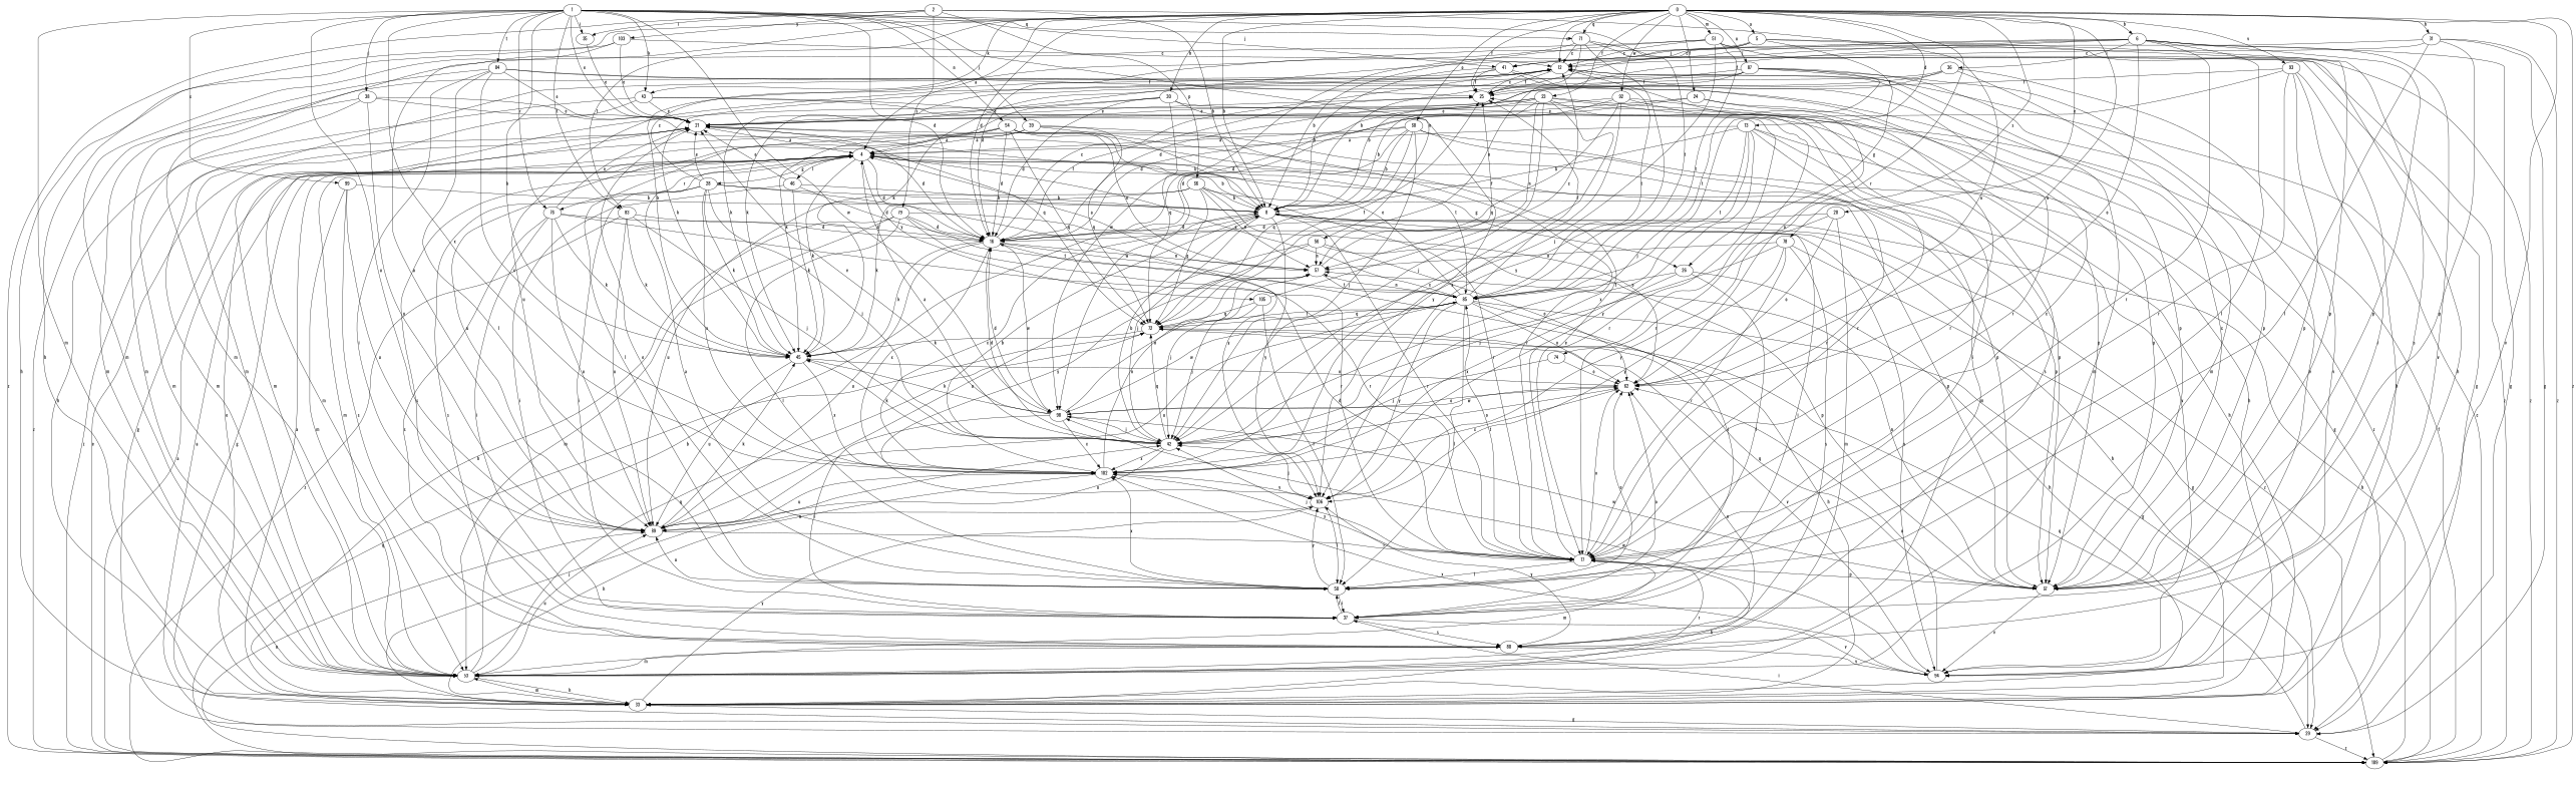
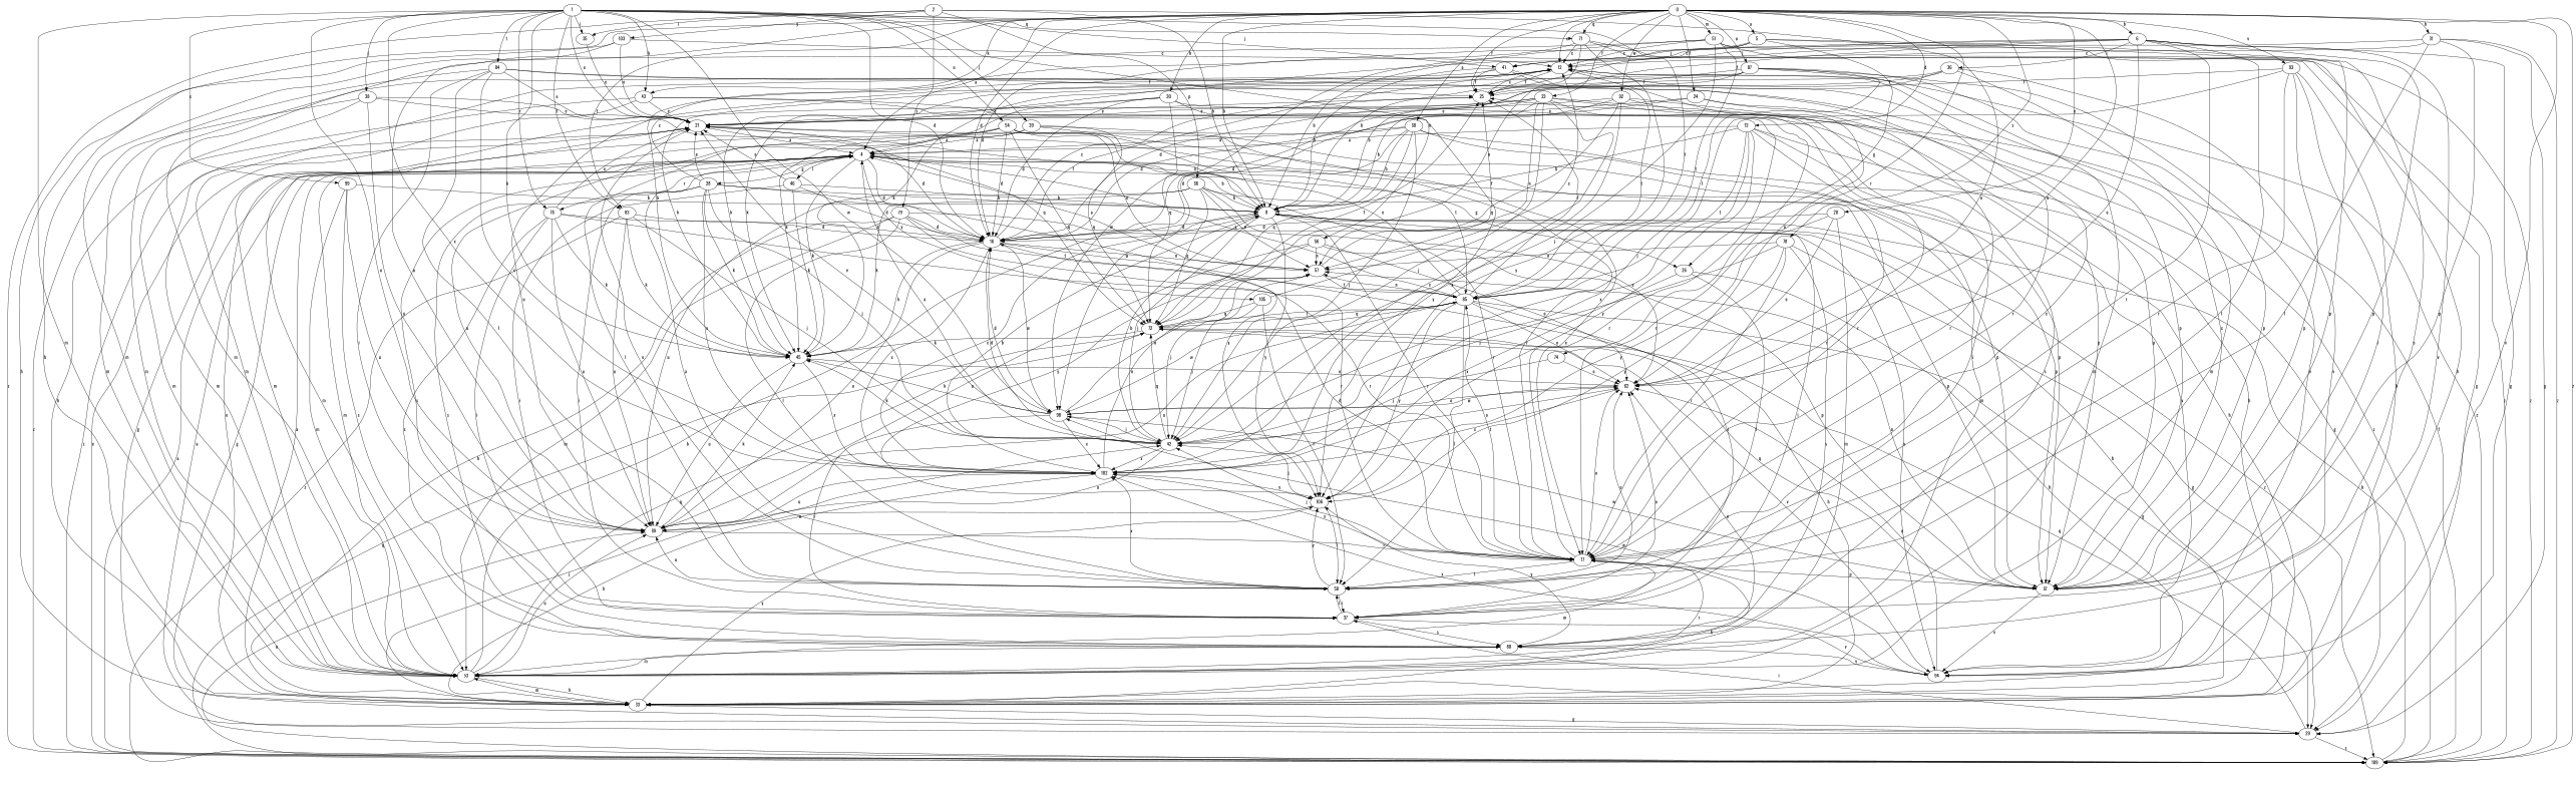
  strict digraph {
    fontname=Oswald
    node [fontname=Oswald]
    edge [fontname=Oswald]
    n1 [label=5]
    0
    4
    6
    8
    12
    13
    16
    20
    23
    24
    25
    30
    31
    33
    43
    51
    60
    62
    71
    74
    78
    83
    87
    89
    93
    94
    n28 [label=92]
    109
    41
    45
    26
    67
    80
    53
    76
    28
    29
    46
    77
    105
    98
    36
    50
    102
    37
    42
    106
    85
    57
    21
    72
    1
    35
    38
    39
    54
    56
    84
    99
    2
    66
    79
    103
    n1 -> 12 [label=c]
    n1 -> 41 [label=j]
    n1 -> 45 [label=k]
    n1 -> 26 [label=g]
    n1 -> 67 [label=p]
    n1 -> 80 [label=s]
    0 -> n1 [label=a]
    0 -> 4 [label=a]
    0 -> 6 [label=b]
    0 -> 8 [label=b]
    0 -> 12 [label=c]
    0 -> 13 [label=d]
    0 -> 16 [label=d]
    0 -> 20 [label=e]
    0 -> 23 [label=f]
    0 -> 24 [label=f]
    0 -> 25 [label=f]
    0 -> 30 [label=h]
    0 -> 31 [label=h]
    0 -> 33 [label=h]
    0 -> 43 [label=k]
    0 -> 51 [label=m]
    0 -> 60 [label=o]
    0 -> 62 [label=o]
    0 -> 71 [label=q]
    0 -> 74 [label=r]
    0 -> 78 [label=s]
    0 -> 83 [label=t]
    0 -> 87 [label=u]
    0 -> 89 [label=u]
    0 -> 93 [label=v]
    0 -> 94 [label=v]
    0 -> n28 [label=w]
    0 -> 109 [label=z]
    4 -> 8 [label=b]
    4 -> 16 [label=d]
    4 -> 45 [label=k]
    4 -> 26 [label=g]
    4 -> 67 [label=p]
    4 -> 80 [label=s]
    4 -> 53 [label=m]
    4 -> 76 [label=r]
    4 -> 28 [label=g]
    4 -> 29 [label=g]
    4 -> 46 [label=l]
    4 -> 77 [label=r]
    4 -> 105 [label=y]
    6 -> 8 [label=b]
    6 -> 25 [label=f]
    6 -> 62 [label=o]
    6 -> 94 [label=v]
    6 -> 41 [label=j]
    6 -> 67 [label=p]
    6 -> 29 [label=g]
    6 -> 77 [label=r]
    6 -> 98 [label=w]
    6 -> 36 [label=i]
    6 -> 50 [label=l]
    8 -> 16 [label=d]
    8 -> 33 [label=h]
    8 -> 109 [label=z]
    8 -> 77 [label=r]
    8 -> 102 [label=x]
    8 -> 37 [label=i]
    8 -> 42 [label=j]
    8 -> 106 [label=y]
    12 -> 25 [label=f]
    12 -> 62 [label=o]
    12 -> 45 [label=k]
    12 -> 53 [label=m]
    13 -> 4 [label=a]
    13 -> 8 [label=b]
    13 -> 94 [label=v]
    13 -> 53 [label=m]
    13 -> 29 [label=g]
    13 -> 102 [label=x]
    13 -> 106 [label=y]
    13 -> 85 [label=t]
    16 -> 12 [label=c]
    16 -> 25 [label=f]
    16 -> 89 [label=u]
    16 -> 45 [label=k]
    16 -> 98 [label=w]
    16 -> 102 [label=x]
    16 -> 37 [label=i]
    16 -> 57 [label=n]
    20 -> 16 [label=d]
    20 -> 62 [label=o]
    20 -> 53 [label=m]
    20 -> 106 [label=y]
    23 -> 8 [label=b]
    23 -> 16 [label=d]
    23 -> 109 [label=z]
    23 -> 53 [label=m]
    23 -> 77 [label=r]
    23 -> 102 [label=x]
    23 -> 37 [label=i]
    23 -> 42 [label=j]
    23 -> 57 [label=n]
    23 -> 21 [label=e]
    24 -> 16 [label=d]
    24 -> 67 [label=p]
    24 -> 77 [label=r]
    24 -> 21 [label=e]
    25 -> 12 [label=c]
    25 -> 21 [label=e]
    30 -> 16 [label=d]
    30 -> 33 [label=h]
    30 -> 45 [label=k]
    30 -> 77 [label=r]
    30 -> 21 [label=e]
    30 -> 72 [label=q]
    31 -> 12 [label=c]
    31 -> 109 [label=z]
    31 -> 45 [label=k]
    31 -> 67 [label=p]
    31 -> 29 [label=g]
    31 -> 50 [label=l]
    33 -> 4 [label=a]
    33 -> 53 [label=m]
    33 -> 29 [label=g]
    33 -> 42 [label=j]
    33 -> 106 [label=y]
    33 -> 21 [label=e]
    43 -> 33 [label=h]
    43 -> 53 [label=m]
    43 -> 77 [label=r]
    43 -> 106 [label=y]
    43 -> 21 [label=e]
    51 -> 8 [label=b]
    51 -> 12 [label=c]
    51 -> 33 [label=h]
    51 -> 109 [label=z]
    51 -> 53 [label=m]
    51 -> 42 [label=j]
    51 -> 85 [label=t]
    60 -> 4 [label=a]
    60 -> 8 [label=b]
    60 -> 16 [label=d]
    60 -> 33 [label=h]
    60 -> 53 [label=m]
    60 -> 77 [label=r]
    60 -> 42 [label=j]
    60 -> 72 [label=q]
    62 -> 98 [label=w]
    62 -> 102 [label=x]
    71 -> 12 [label=c]
    71 -> 16 [label=d]
    71 -> 109 [label=z]
    71 -> 29 [label=g]
    71 -> 106 [label=y]
    71 -> 57 [label=n]
    74 -> 62 [label=o]
    74 -> 42 [label=j]
    78 -> 80 [label=s]
    78 -> 29 [label=g]
    78 -> 77 [label=r]
    78 -> 42 [label=j]
    78 -> 106 [label=y]
    78 -> 57 [label=n]
    83 -> 16 [label=d]
    83 -> 89 [label=u]
    83 -> 109 [label=z]
    83 -> 45 [label=k]
    83 -> 42 [label=j]
    87 -> 8 [label=b]
    87 -> 25 [label=f]
    87 -> 89 [label=u]
    87 -> 94 [label=v]
    87 -> 45 [label=k]
    87 -> 67 [label=p]
    87 -> 53 [label=m]
    87 -> 85 [label=t]
    89 -> 45 [label=k]
    89 -> 77 [label=r]
    93 -> 25 [label=f]
    93 -> 33 [label=h]
    93 -> 67 [label=p]
    93 -> 77 [label=r]
    93 -> 37 [label=i]
    93 -> 42 [label=j]
    94 -> 62 [label=o]
    94 -> 98 [label=w]
    94 -> 102 [label=x]
    n28 -> 67 [label=p]
    n28 -> 80 [label=s]
    n28 -> 98 [label=w]
    n28 -> 102 [label=x]
    n28 -> 21 [label=e]
    n28 -> 72 [label=q]
    109 -> 4 [label=a]
    109 -> 8 [label=b]
    109 -> 12 [label=c]
    109 -> 25 [label=f]
    109 -> 89 [label=u]
    109 -> 21 [label=e]
    109 -> 72 [label=q]
    41 -> 8 [label=b]
    41 -> 25 [label=f]
    41 -> 53 [label=m]
    41 -> 77 [label=r]
    41 -> 85 [label=t]
    45 -> 62 [label=o]
    45 -> 89 [label=u]
    45 -> 102 [label=x]
    26 -> 33 [label=h]
    26 -> 50 [label=l]
    26 -> 102 [label=x]
-   26 -> 85 [label=t]
    67 -> 12 [label=c]
    67 -> 94 [label=v]
    67 -> 98 [label=w]
    67 -> 57 [label=n]
    67 -> 72 [label=q]
    80 -> 62 [label=o]
    80 -> 94 [label=v]
    80 -> 53 [label=m]
    80 -> 106 [label=y]
    53 -> 8 [label=b]
    53 -> 33 [label=h]
    53 -> 89 [label=u]
    53 -> 77 [label=r]
    53 -> 72 [label=q]
    76 -> 16 [label=d]
    76 -> 89 [label=u]
    76 -> 45 [label=k]
    76 -> 80 [label=s]
    76 -> 77 [label=r]
    76 -> 37 [label=i]
    76 -> 21 [label=e]
    28 -> 8 [label=b]
    28 -> 12 [label=c]
    28 -> 45 [label=k]
    28 -> 80 [label=s]
    28 -> 102 [label=x]
    28 -> 37 [label=i]
    28 -> 42 [label=j]
    28 -> 106 [label=y]
    28 -> 21 [label=e]
    29 -> 4 [label=a]
    29 -> 109 [label=z]
    29 -> 37 [label=i]
    29 -> 72 [label=q]
    46 -> 8 [label=b]
    46 -> 16 [label=d]
    46 -> 45 [label=k]
    46 -> 37 [label=i]
    46 -> 21 [label=e]
    77 -> 12 [label=c]
    77 -> 16 [label=d]
    77 -> 33 [label=h]
    77 -> 62 [label=o]
    77 -> 67 [label=p]
    77 -> 53 [label=m]
    77 -> 50 [label=l]
    77 -> 102 [label=x]
    77 -> 42 [label=j]
    77 -> 85 [label=t]
    77 -> 21 [label=e]
    105 -> 12 [label=c]
    105 -> 50 [label=l]
    105 -> 42 [label=j]
    105 -> 72 [label=q]
    98 -> 16 [label=d]
    98 -> 62 [label=o]
    98 -> 45 [label=k]
    98 -> 102 [label=x]
    98 -> 37 [label=i]
    98 -> 42 [label=j]
    98 -> 57 [label=n]
    98 -> 21 [label=e]
    36 -> 16 [label=d]
    36 -> 25 [label=f]
    36 -> 94 [label=v]
    36 -> 45 [label=k]
    36 -> 53 [label=m]
    50 -> 4 [label=a]
    50 -> 62 [label=o]
    50 -> 89 [label=u]
    50 -> 102 [label=x]
    50 -> 37 [label=i]
    50 -> 106 [label=y]
    50 -> 21 [label=e]
    102 -> 8 [label=b]
    102 -> 33 [label=h]
    102 -> 89 [label=u]
    102 -> 106 [label=y]
    102 -> 57 [label=n]
    37 -> 62 [label=o]
    37 -> 94 [label=v]
    37 -> 80 [label=s]
    37 -> 50 [label=l]
    42 -> 4 [label=a]
    42 -> 8 [label=b]
    42 -> 16 [label=d]
    42 -> 62 [label=o]
    42 -> 89 [label=u]
    42 -> 45 [label=k]
    42 -> 102 [label=x]
    42 -> 72 [label=q]
    106 -> 89 [label=u]
    106 -> 50 [label=l]
    106 -> 42 [label=j]
    85 -> 4 [label=a]
    85 -> 25 [label=f]
    85 -> 33 [label=h]
    85 -> 62 [label=o]
    85 -> 89 [label=u]
    85 -> 29 [label=g]
    85 -> 98 [label=w]
    85 -> 50 [label=l]
    85 -> 106 [label=y]
    85 -> 57 [label=n]
    85 -> 21 [label=e]
    85 -> 72 [label=q]
    57 -> 4 [label=a]
    57 -> 25 [label=f]
    57 -> 42 [label=j]
    57 -> 85 [label=t]
    21 -> 4 [label=a]
    21 -> 16 [label=d]
    21 -> 109 [label=z]
    21 -> 67 [label=p]
    72 -> 25 [label=f]
    72 -> 94 [label=v]
    72 -> 45 [label=k]
    72 -> 85 [label=t]
    1 -> 16 [label=d]
    1 -> 43 [label=k]
    1 -> 71 [label=q]
    1 -> 83 [label=t]
    1 -> 89 [label=u]
    1 -> 41 [label=j]
    1 -> 45 [label=k]
    1 -> 53 [label=m]
    1 -> 76 [label=r]
    1 -> 98 [label=w]
    1 -> 102 [label=x]
    1 -> 85 [label=t]
    1 -> 21 [label=e]
    1 -> 35 [label=i]
    1 -> 38 [label=j]
    1 -> 39 [label=j]
    1 -> 54 [label=n]
    1 -> 56 [label=n]
    1 -> 84 [label=t]
    1 -> 99 [label=x]
    35 -> 21 [label=e]
    38 -> 89 [label=u]
    38 -> 109 [label=z]
    38 -> 53 [label=m]
    38 -> 21 [label=e]
    38 -> 72 [label=q]
    39 -> 4 [label=a]
    39 -> 89 [label=u]
    39 -> 67 [label=p]
    39 -> 77 [label=r]
    39 -> 72 [label=q]
    54 -> 4 [label=a]
    54 -> 8 [label=b]
    54 -> 16 [label=d]
    54 -> 29 [label=g]
    54 -> 50 [label=l]
    54 -> 85 [label=t]
    54 -> 57 [label=n]
    54 -> 72 [label=q]
    56 -> 62 [label=o]
    56 -> 89 [label=u]
    56 -> 67 [label=p]
    56 -> 106 [label=y]
    56 -> 57 [label=n]
    84 -> 25 [label=f]
    84 -> 67 [label=p]
    84 -> 53 [label=m]
    84 -> 50 [label=l]
    84 -> 102 [label=x]
    84 -> 37 [label=i]
    84 -> 21 [label=e]
    99 -> 8 [label=b]
    99 -> 89 [label=u]
    99 -> 80 [label=s]
    99 -> 53 [label=m]
    2 -> 8 [label=b]
    2 -> 62 [label=o]
    2 -> 109 [label=z]
    2 -> 35 [label=i]
    2 -> 66 [label=p]
    2 -> 79 [label=s]
    2 -> 103 [label=y]
    66 -> 8 [label=b]
    66 -> 62 [label=o]
    66 -> 89 [label=u]
    66 -> 45 [label=k]
    66 -> 67 [label=p]
    66 -> 57 [label=n]
    66 -> 72 [label=q]
    79 -> 16 [label=d]
    79 -> 33 [label=h]
    79 -> 94 [label=v]
    79 -> 53 [label=m]
    79 -> 77 [label=r]
    79 -> 50 [label=l]
    79 -> 85 [label=t]
    103 -> 12 [label=c]
    103 -> 33 [label=h]
    103 -> 53 [label=m]
    103 -> 21 [label=e]
  }
